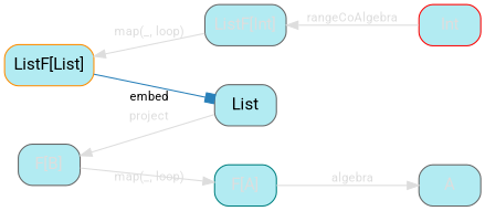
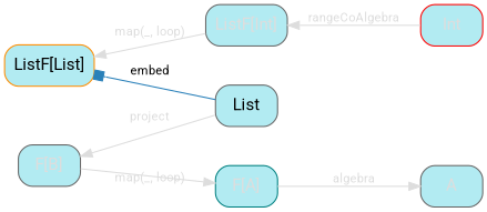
  digraph {
    rank=same
    rankdir=LR
    splines=false
    node [color=gray40 fillcolor="#b2ebf2" fontcolor="#dddddd" fontname="Segoe UI,Roboto,Helvetica,Arial,sans-serif" shape=rectangle style="rounded,filled"]
    edge [color="#dddddd" fontcolor="#dddddd" fontname="Segoe UI,Roboto,Helvetica,Arial,sans-serif" fontsize=11]
    n1 [color=darkorange fontcolor="#000000" label="ListF[List]"]
    n2 [label="F[B]"]
    n3 [label="ListF[Int]"]
    n4 [color=teal label="F[A]"]
    n5 [color=red label=Int]
    n6 [label=A]
    List [fontcolor="#000000"]
    subgraph sub_1 {
      n1
      n2
    }
    subgraph sub_2 {
      n3
      n4
    }
    subgraph sub_3 {
      n5
      n6
    }
-   n1 -> List [color="#2980B9" fontcolor="#000000" label=embed style=solid arrowhead=box]
+   List -> n1 [color="#2980B9" fontcolor="#000000" label=embed style=solid arrowhead=box]
    n2 -> n4 [label="map(_, loop)"]
    n3 -> n1 [label="map(_, loop)"]
    n4 -> n6 [label=algebra]
    n5 -> n3 [label=rangeCoAlgebra]
    List -> n2 [label=project]
  }
